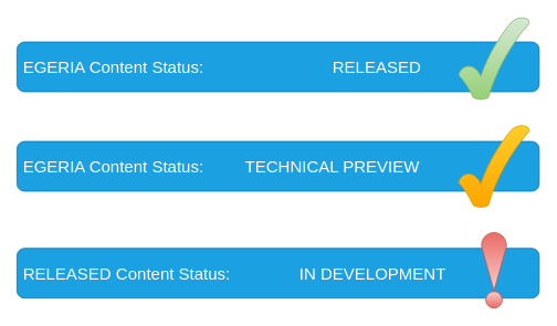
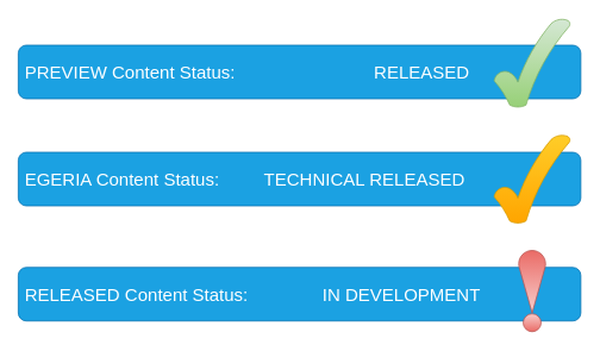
  <mxCell id="0" />
  <mxCell id="1" parent="0" />
- <mxCell id="2" value="&lt;font style=&quot;font-size: 20px&quot;&gt;&amp;nbsp;EGERIA Content Status:&amp;nbsp; &amp;nbsp; &amp;nbsp; &amp;nbsp; &amp;nbsp; &amp;nbsp; &amp;nbsp; &amp;nbsp; &amp;nbsp; &amp;nbsp; &amp;nbsp; &amp;nbsp; &amp;nbsp; &amp;nbsp; RELEASED&amp;nbsp;&lt;/font&gt;" style="rounded=1;whiteSpace=wrap;html=1;shadow=0;strokeWidth=1;fillColor=#1ba1e2;fontSize=20;fontColor=#ffffff;align=left;strokeColor=#006EAF;" vertex="1" parent="1"><mxGeometry x="20" y="50" width="630" height="60" as="geometry" /></mxCell>
+ <mxCell id="2" value="&lt;font style=&quot;font-size: 20px&quot;&gt;&amp;nbsp;PREVIEW Content Status:&amp;nbsp; &amp;nbsp; &amp;nbsp; &amp;nbsp; &amp;nbsp; &amp;nbsp; &amp;nbsp; &amp;nbsp; &amp;nbsp; &amp;nbsp; &amp;nbsp; &amp;nbsp; &amp;nbsp; &amp;nbsp; RELEASED&amp;nbsp;&lt;/font&gt;" style="rounded=1;whiteSpace=wrap;html=1;shadow=0;strokeWidth=1;fillColor=#1ba1e2;fontSize=20;fontColor=#ffffff;align=left;strokeColor=#006EAF;" vertex="1" parent="1"><mxGeometry x="20" y="50" width="630" height="60" as="geometry" /></mxCell>
  <mxCell id="3" value="" style="verticalLabelPosition=bottom;verticalAlign=top;html=1;shape=mxgraph.basic.tick;shadow=0;strokeWidth=1;fillColor=#d5e8d4;fontSize=20;align=left;strokeColor=#82b366;gradientColor=#97d077;" vertex="1" parent="1"><mxGeometry x="553" y="20" width="85" height="100" as="geometry" /></mxCell>
  <mxCell id="4" value="&lt;font style=&quot;font-size: 20px&quot;&gt;&amp;nbsp;RELEASED Content Status:&amp;nbsp; &amp;nbsp; &amp;nbsp; &amp;nbsp; &amp;nbsp; &amp;nbsp; &amp;nbsp; &amp;nbsp;IN DEVELOPMENT&amp;nbsp;&lt;/font&gt;" style="rounded=1;whiteSpace=wrap;html=1;shadow=0;strokeWidth=1;fillColor=#1ba1e2;fontSize=20;fontColor=#ffffff;align=left;strokeColor=#006EAF;" vertex="1" parent="1"><mxGeometry x="20" y="299" width="630" height="60" as="geometry" /></mxCell>
- <mxCell id="5" value="&lt;font style=&quot;font-size: 20px&quot;&gt;&amp;nbsp;EGERIA Content Status:&amp;nbsp; &amp;nbsp; &amp;nbsp; &amp;nbsp; &amp;nbsp;TECHNICAL PREVIEW&amp;nbsp;&lt;/font&gt;" style="rounded=1;whiteSpace=wrap;html=1;shadow=0;strokeWidth=1;fillColor=#1ba1e2;fontSize=20;fontColor=#ffffff;align=left;strokeColor=#006EAF;" vertex="1" parent="1"><mxGeometry x="20" y="170" width="630" height="60" as="geometry" /></mxCell>
+ <mxCell id="5" value="&lt;font style=&quot;font-size: 20px&quot;&gt;&amp;nbsp;EGERIA Content Status:&amp;nbsp; &amp;nbsp; &amp;nbsp; &amp;nbsp; &amp;nbsp;TECHNICAL RELEASED&amp;nbsp;&lt;/font&gt;" style="rounded=1;whiteSpace=wrap;html=1;shadow=0;strokeWidth=1;fillColor=#1ba1e2;fontSize=20;fontColor=#ffffff;align=left;strokeColor=#006EAF;" vertex="1" parent="1"><mxGeometry x="20" y="170" width="630" height="60" as="geometry" /></mxCell>
  <mxCell id="6" value="" style="verticalLabelPosition=bottom;verticalAlign=top;html=1;shape=mxgraph.basic.tick;shadow=0;strokeWidth=1;fillColor=#ffcd28;fontSize=20;align=left;gradientColor=#ffa500;strokeColor=#d79b00;" vertex="1" parent="1"><mxGeometry x="553" y="150" width="85" height="100" as="geometry" /></mxCell>
  <mxCell id="7" value="" style="verticalLabelPosition=bottom;verticalAlign=top;html=1;shape=mxgraph.basic.drop;shadow=0;strokeWidth=1;fillColor=#f8cecc;fontSize=20;align=left;flipV=1;gradientColor=#ea6b66;strokeColor=#b85450;" vertex="1" parent="1"><mxGeometry x="580.5" y="280" width="30" height="70" as="geometry" /></mxCell>
  <mxCell id="8" value="" style="ellipse;whiteSpace=wrap;html=1;aspect=fixed;shadow=0;strokeWidth=1;fillColor=#f8cecc;fontSize=20;align=left;gradientColor=#ea6b66;strokeColor=#b85450;" vertex="1" parent="1"><mxGeometry x="585.5" y="351" width="20" height="20" as="geometry" /></mxCell>
